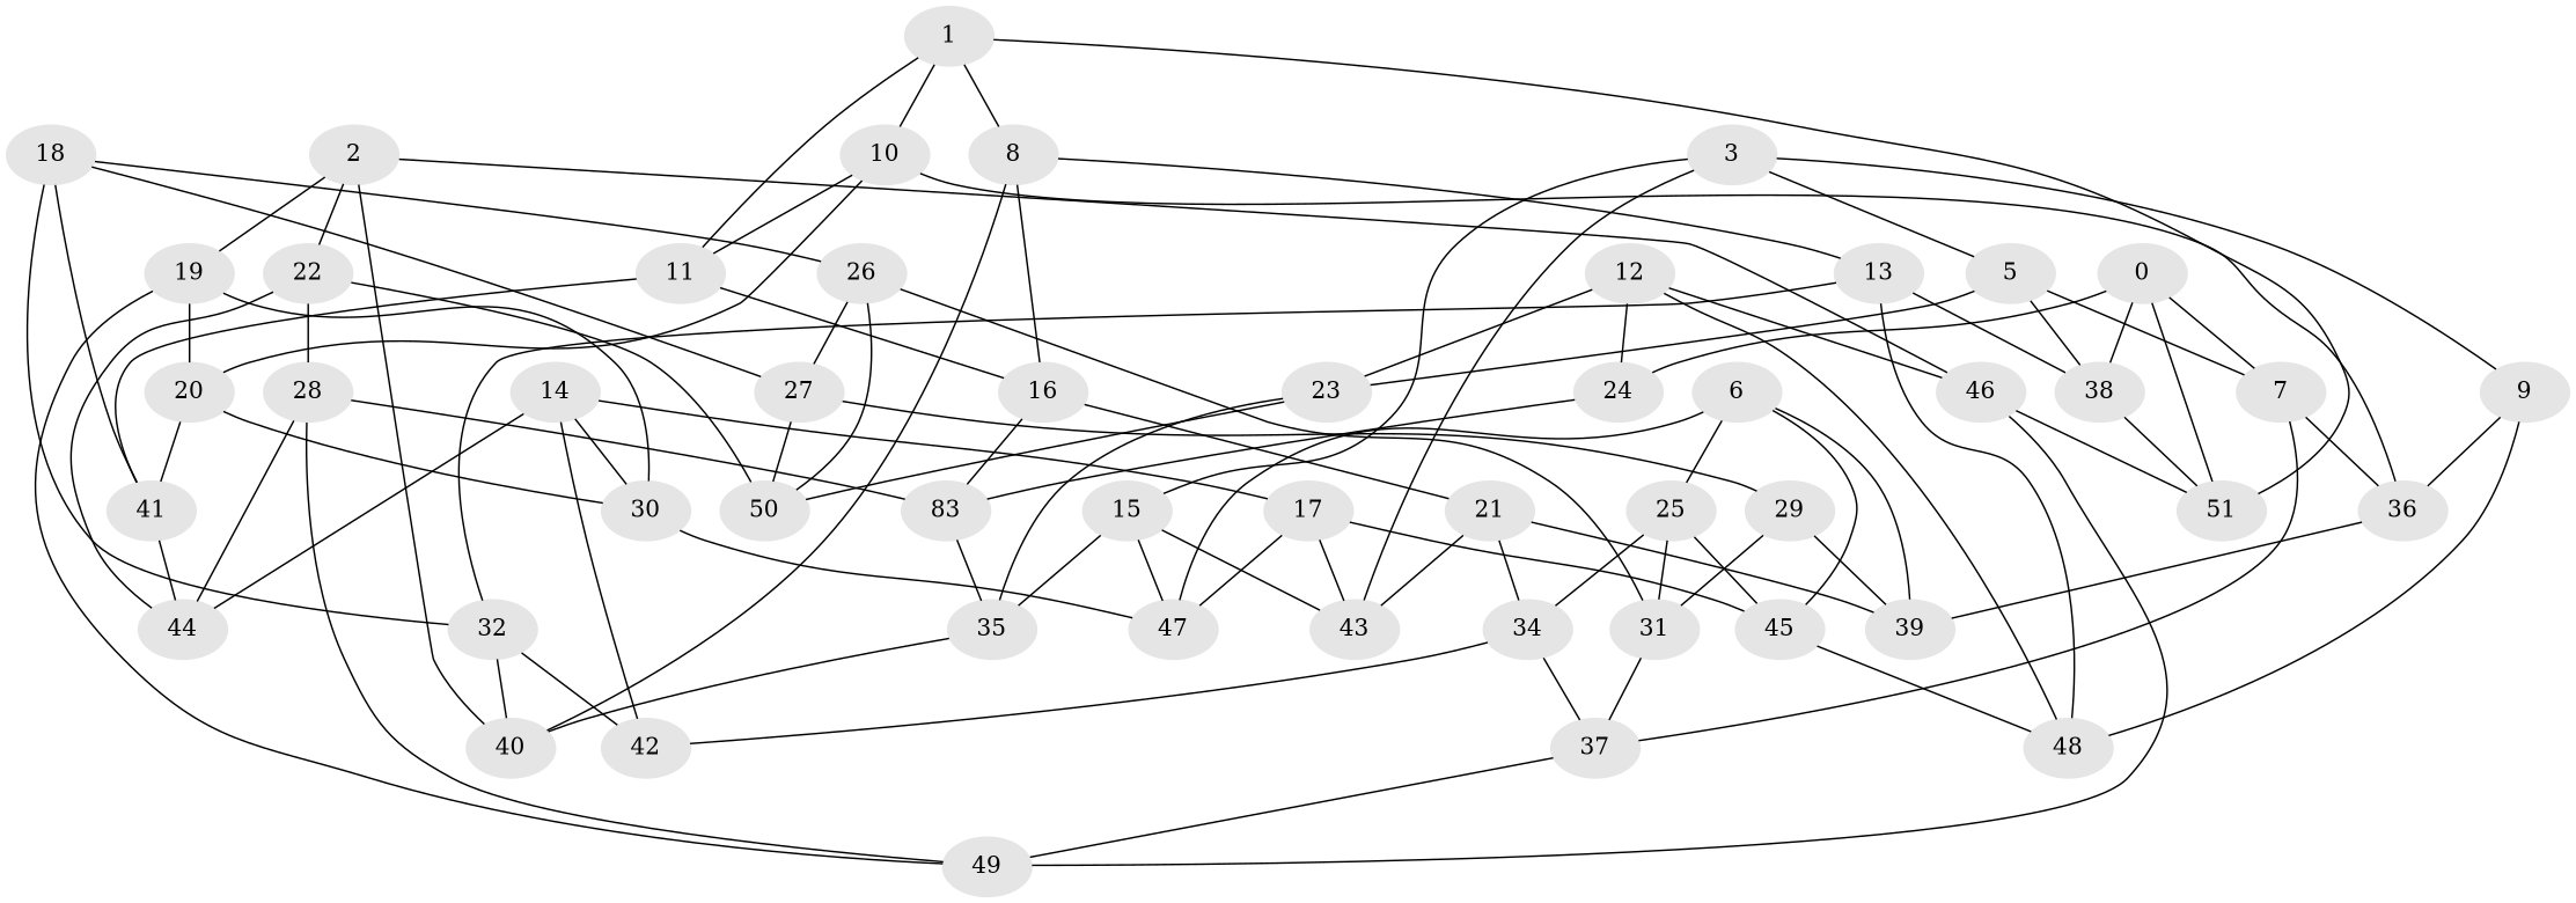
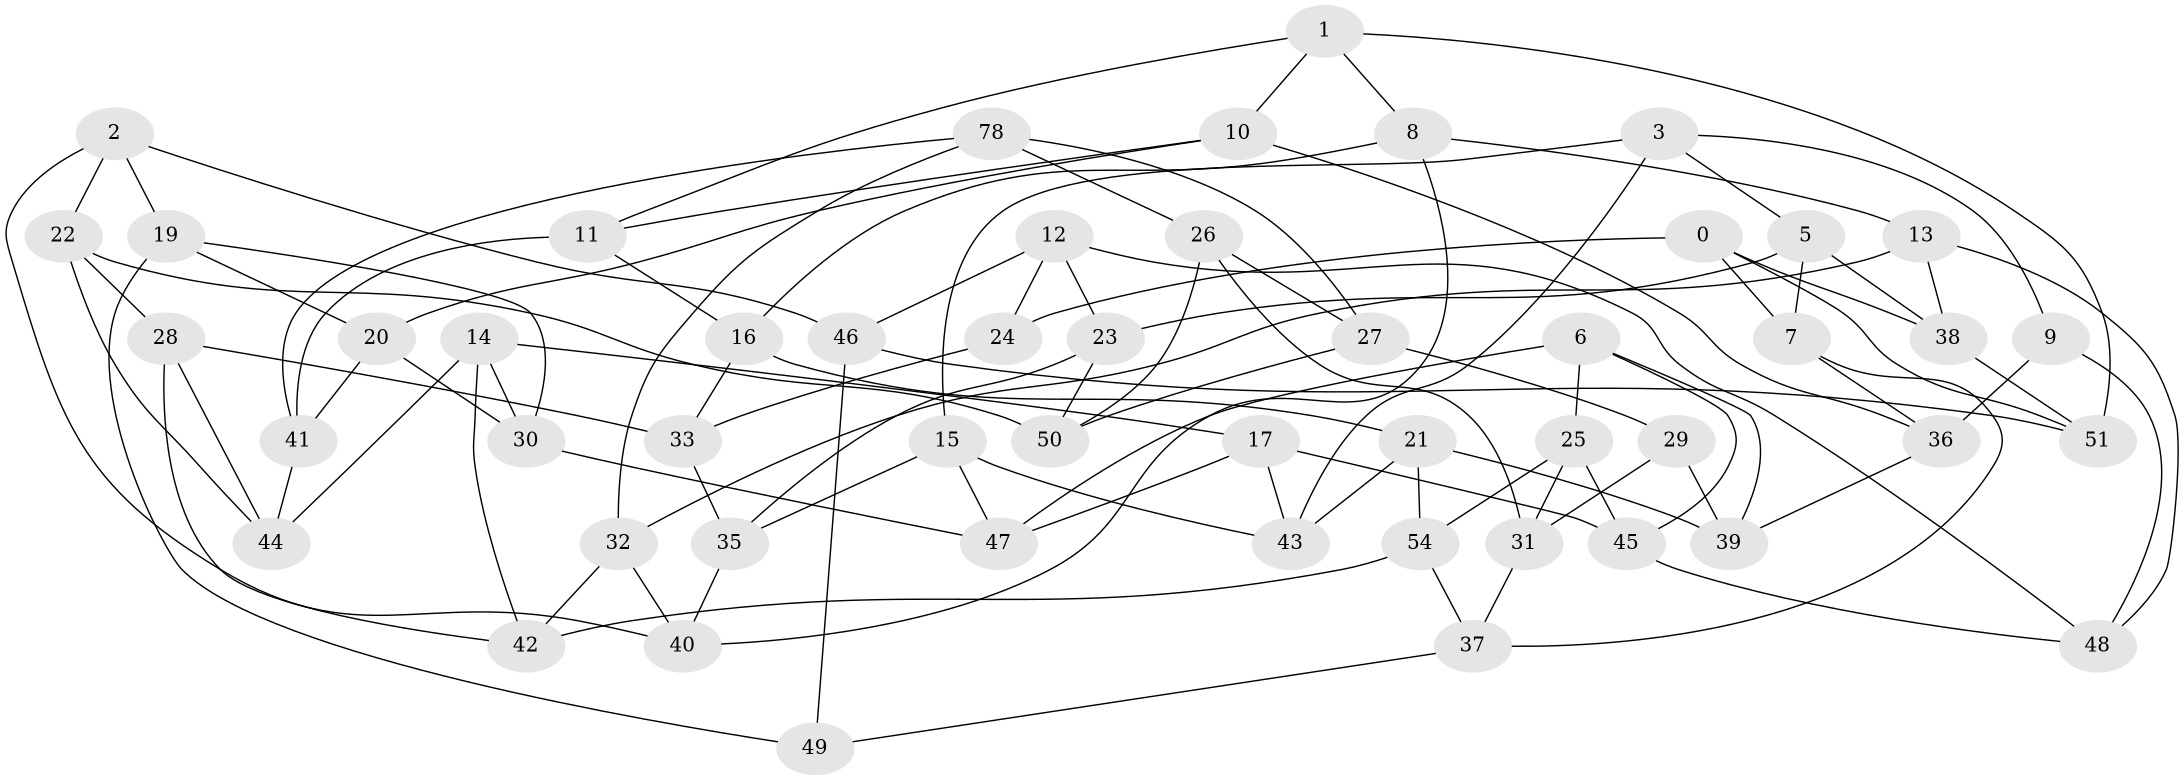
  graph {
    node [color=gray90 style=filled]
    1
    8
    10
    11
    51
    40
    13
    16
    36
    20
    41
    2
    19
    22
    46
    30
    49
    44
    28
    50
    3
    5
    9
    15
    43
    7
    38
    23
    48
    47
    35
    n32 [label=0]
    24
    37
-   33 [label=83]
+   33
    6
    25
    39
    45
-   34
+   34 [label=54]
    31
    32
    21
    29
    12
    42
    14
    17
-   18
+   18 [label=78]
    26
    27
    1 -- 8
    1 -- 10
    1 -- 11
    1 -- 51
    8 -- 40
    8 -- 13
    8 -- 16
    10 -- 11
    10 -- 36
    10 -- 20
    11 -- 16
    11 -- 41
    13 -- 38
    13 -- 48
    13 -- 32
    16 -- 33
    16 -- 21
    36 -- 39
    20 -- 41
    20 -- 30
    41 -- 44
    2 -- 40
    2 -- 19
    2 -- 22
    2 -- 46
    19 -- 20
    19 -- 30
    19 -- 49
    22 -- 44
    22 -- 28
    22 -- 50
    46 -- 51
    46 -- 49
    30 -- 47
-   28 -- 49
+   28 -- 42
    28 -- 44
    28 -- 33
    3 -- 5
    3 -- 9
    3 -- 15
    3 -- 43
    5 -- 7
    5 -- 38
    5 -- 23
    9 -- 36
    9 -- 48
    15 -- 43
    15 -- 47
    15 -- 35
    7 -- 36
    7 -- 37
    38 -- 51
    23 -- 50
    23 -- 35
    35 -- 40
    n32 -- 51
    n32 -- 7
    n32 -- 38
    n32 -- 24
    24 -- 33
    37 -- 49
    33 -- 35
    6 -- 47
    6 -- 25
    6 -- 39
    6 -- 45
    25 -- 45
    25 -- 34
    25 -- 31
    45 -- 48
    34 -- 37
    34 -- 42
    31 -- 37
    32 -- 40
    32 -- 42
    21 -- 43
    21 -- 39
    21 -- 34
    29 -- 39
    29 -- 31
    12 -- 46
    12 -- 23
    12 -- 48
    12 -- 24
    14 -- 30
    14 -- 44
    14 -- 42
    14 -- 17
    17 -- 43
    17 -- 47
    17 -- 45
    18 -- 41
    18 -- 32
    18 -- 26
    18 -- 27
    26 -- 50
    26 -- 31
    26 -- 27
    27 -- 50
    27 -- 29
  }
